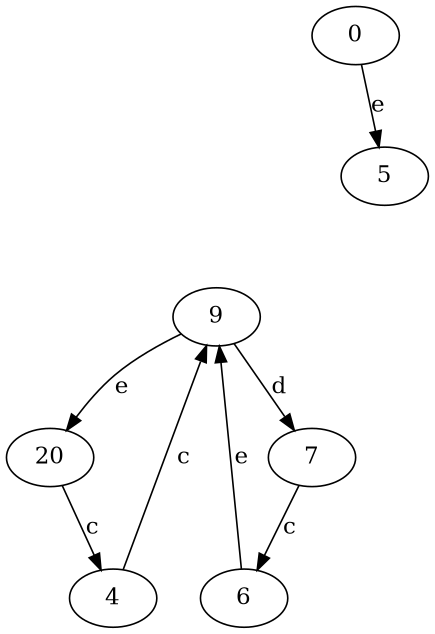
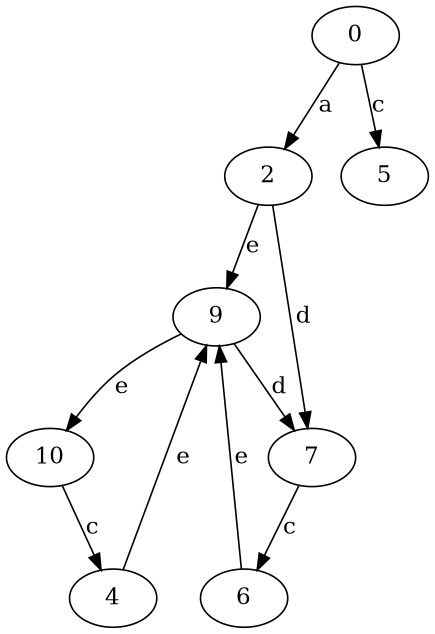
  strict digraph {
    0
+   2
    5
    9
    7
-   10 [label=20]
+   10
    4
    6
-   0 -> 5 [label=e]
+   0 -> 2 [label=a]
+   0 -> 5 [label=c]
+   2 -> 9 [label=e]
+   2 -> 7 [label=d]
    9 -> 7 [label=d]
    9 -> 10 [label=e]
    7 -> 6 [label=c]
    10 -> 4 [label=c]
-   4 -> 9 [label=c]
+   4 -> 9 [label=e]
    6 -> 9 [label=e]
  }
